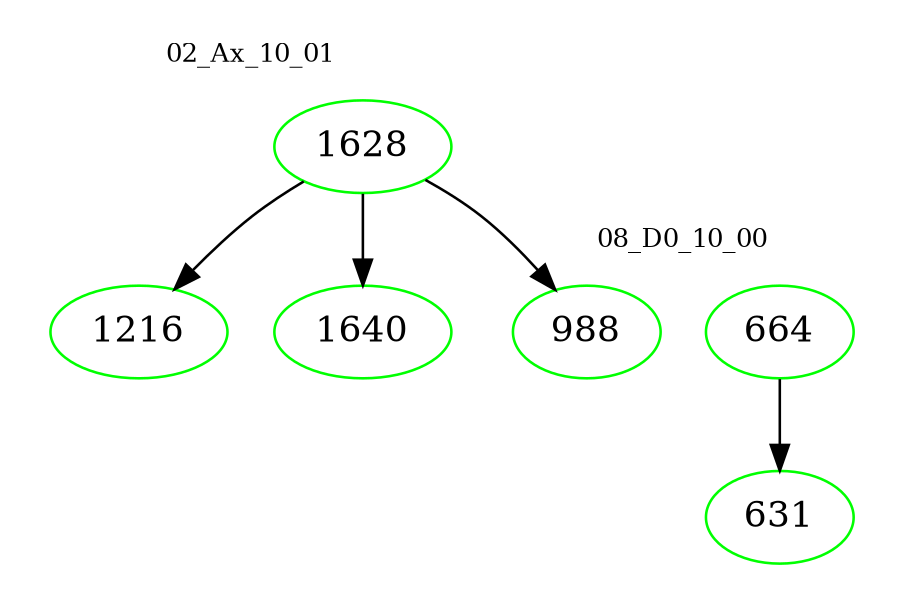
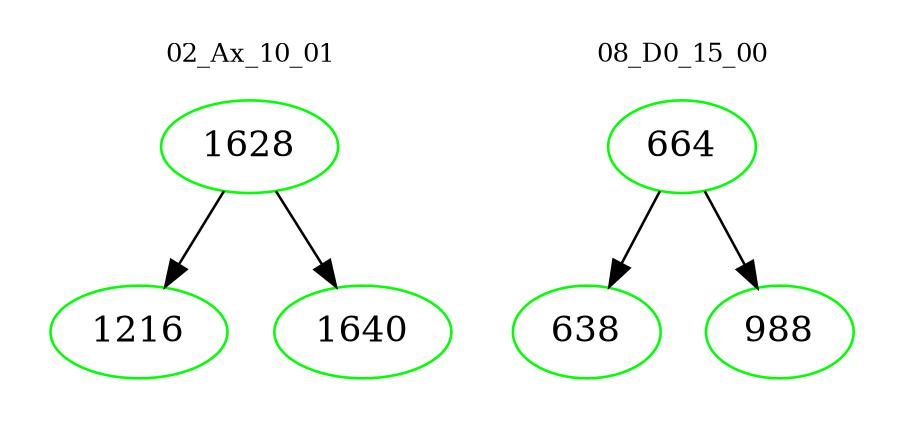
  digraph {
    node [color=green]
    edge [color=black]
    n1 [label=1628]
    n2 [label=1216]
    n3 [label=1640]
    n4 [label=664]
-   n5 [label=631]
+   n5 [label=638]
    n6 [label=988]
    subgraph cluster_1 {
      color=white
      fontsize=10
      label="02_Ax_10_01"
      n1
      n2
      n3
    }
    subgraph cluster_2 {
      color=white
      fontsize=10
-     label="08_D0_10_00"
+     label="08_D0_15_00"
      n4
      n5
      n6
    }
    n1 -> n2
    n1 -> n3
    n4 -> n5
-   n1 -> n6
+   n4 -> n6
  }
